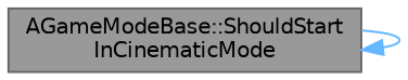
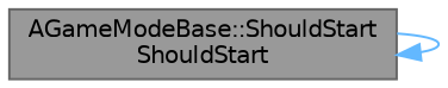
  digraph {
    rankdir=TB
-   n1 [color=gray40 fillcolor=grey60 fontcolor=black fontname=Helvetica fontsize=10 height=0.2 label="AGameModeBase::ShouldStart\lInCinematicMode" shape=box style=filled width=0.4]
+   n1 [color=gray40 fillcolor=grey60 fontcolor=black fontname=Helvetica fontsize=10 height=0.2 label="AGameModeBase::ShouldStart\lShouldStart" shape=box style=filled width=0.4]
    n1 -> n1 [color=steelblue1 fontname=Helvetica fontsize=10 labelfontname=Helvetica labelfontsize=10 style=solid]
  }
